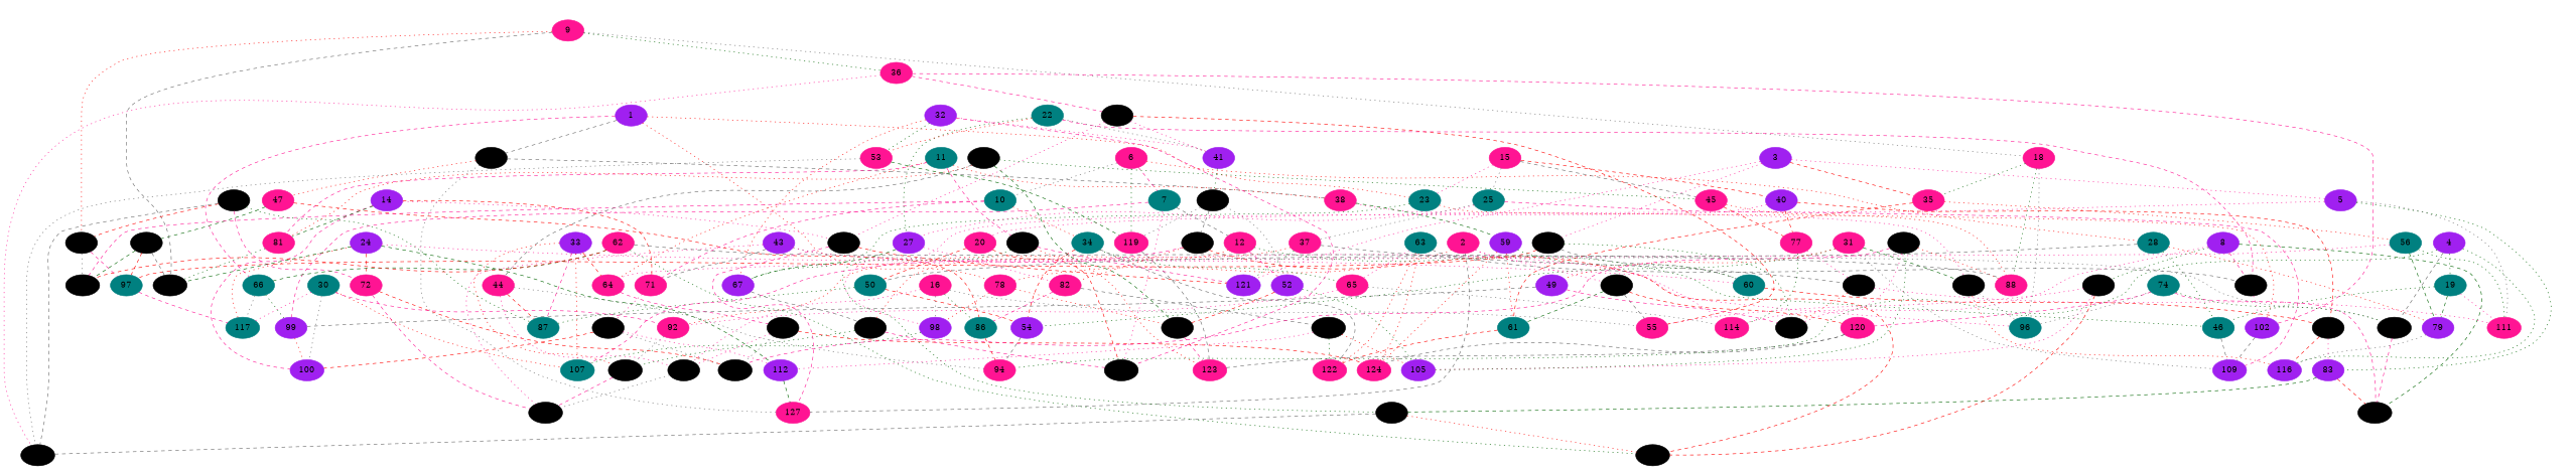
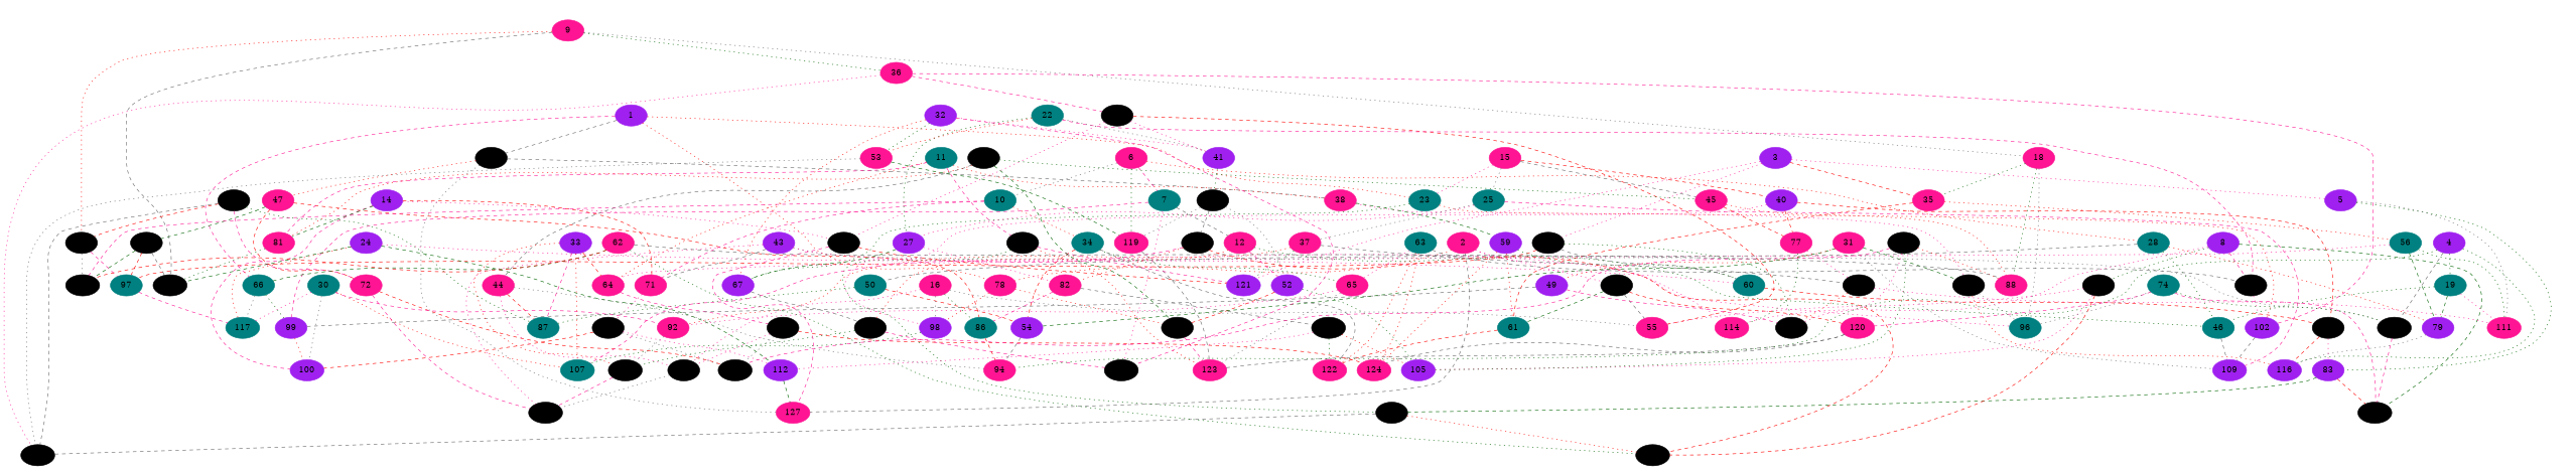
  graph {
    node [color=deeppink style=filled]
    edge [color=deeppink style=dotted]
    1 [color=purple]
    23 [color=teal]
    26 [color=black]
    66 [color=teal]
    78
    67 [color=purple]
    102 [color=purple]
    127
    38
    47
    99 [color=purple]
    117 [color=teal]
    98 [color=purple]
    80 [color=black]
    2
    29 [color=black]
    114
    55
    61 [color=teal]
    120
    3 [color=purple]
    5 [color=purple]
    17 [color=black]
    35
    121 [color=purple]
-   20
    83 [color=purple]
    111
    60 [color=teal]
    95 [color=black]
    97 [color=teal]
    56 [color=teal]
    4 [color=purple]
    19 [color=teal]
    94
    104 [color=black]
    116 [color=purple]
    46 [color=teal]
    79 [color=purple]
    113 [color=black]
    110 [color=black]
    50 [color=teal]
    84 [color=black]
    7 [color=teal]
    6
    10 [color=teal]
    28 [color=teal]
    119
    12
    34 [color=teal]
    71
    108 [color=black]
    123
    52 [color=purple]
    75 [color=black]
    100 [color=purple]
    8 [color=purple]
    48 [color=black]
    76 [color=black]
    105 [color=purple]
    118 [color=black]
    9
    18
    36
    70 [color=black]
    125 [color=black]
    88
    96 [color=teal]
    115 [color=black]
    39 [color=black]
    54 [color=purple]
    65
    122
    85 [color=black]
    11 [color=teal]
    64
    69 [color=black]
    81
    93 [color=black]
    59 [color=purple]
    89 [color=black]
    109 [color=purple]
    106 [color=black]
    13 [color=black]
    72
    87 [color=teal]
    126 [color=black]
    103 [color=black]
    14 [color=purple]
    58 [color=black]
    15
    25 [color=teal]
    40 [color=purple]
    45
    27 [color=purple]
    37
    68 [color=black]
    77
    16
    86 [color=teal]
    90 [color=black]
    107 [color=teal]
    49 [color=purple]
    21 [color=black]
    44
    22 [color=teal]
    41 [color=purple]
    53
    82
    42 [color=black]
    24 [color=purple]
    112 [color=purple]
    92
    91 [color=black]
    51 [color=black]
    101 [color=black]
    124
    30 [color=teal]
    31
    32 [color=purple]
    33 [color=purple]
    73 [color=black]
    43 [color=purple]
    57 [color=black]
    62
    63 [color=teal]
    74 [color=teal]
    1 -- 23 [color=red]
    1 -- 26 [color=gray40 style=dashed]
    1 -- 66 [style=dashed]
    1 -- 78 [color=red]
    23 -- 67 [color=darkgreen]
    23 -- 102 [color=red]
    26 -- 127 [color=gray40]
    26 -- 38 [color=gray40 style=dashed]
    26 -- 47 [color=red]
    66 -- 99 [color=darkgreen]
    66 -- 117 [color=gray40]
    78 -- 98 [color=red]
    78 -- 80 [color=red]
    67 -- 75 [color=gray40 style=dashed]
    102 -- 109 [color=gray40 style=dashed]
    38 -- 93
    38 -- 59 [color=darkgreen style=dashed]
-   24 -- 72 [color=red style=dashed]
+   47 -- 72 [color=red style=dashed]
    47 -- 86 [color=red style=dashed]
    47 -- 51 [color=darkgreen style=dashed]
    99 -- 100 [color=red]
    98 -- 107 [color=darkgreen]
    80 -- 123 [style=dashed]
    2 -- 78 [color=red]
    2 -- 127 [color=gray40 style=dashed]
    2 -- 29
    2 -- 114
    29 -- 55 [color=gray40 style=dashed]
    29 -- 61 [color=darkgreen style=dashed]
    29 -- 120 [color=red style=dashed]
    61 -- 122 [color=red style=dashed]
    120 -- 123 [color=gray40 style=dashed]
    120 -- 124 [color=gray40 style=dashed]
    3 -- 5
    3 -- 17
    3 -- 35 [color=red style=dashed]
    3 -- 121
-   5 -- 20
    5 -- 83 [color=darkgreen]
    5 -- 111 [color=gray40]
    17 -- 60 [color=gray40 style=dashed]
    17 -- 95 [color=darkgreen]
    17 -- 97 [color=red style=dashed]
    35 -- 61 [color=red style=dashed]
    35 -- 56 [color=red]
-   20 -- 110 [color=red style=dashed]
-   20 -- 50 [color=red style=dashed]
    83 -- 113 [color=red style=dashed]
    83 -- 84 [color=darkgreen style=dashed]
    60 -- 68 [color=red style=dashed]
    97 -- 117 [style=dashed]
    56 -- 111 [color=darkgreen]
    56 -- 79 [color=darkgreen style=dashed]
    56 -- 64
    4 -- 19 [color=darkgreen]
    4 -- 94 [color=darkgreen]
    4 -- 104 [color=gray40 style=dashed]
    4 -- 116 [color=darkgreen]
    19 -- 111
    19 -- 46 [color=darkgreen]
    19 -- 79 [color=darkgreen style=dashed]
    104 -- 113 [style=dashed]
    46 -- 109 [color=gray40 style=dashed]
    79 -- 116 [color=gray40]
    50 -- 54 [color=red style=dashed]
    50 -- 87 [color=darkgreen]
    84 -- 118 [color=red]
    84 -- 115 [color=gray40 style=dashed]
    7 -- 99 [style=dashed]
    7 -- 110
    7 -- 12 [color=gray40 style=dashed]
    6 -- 7 [style=dashed]
    6 -- 10 [color=gray40]
    6 -- 28 [color=red]
    6 -- 119 [color=darkgreen]
    10 -- 34 [color=red]
    10 -- 71 [style=dashed]
    10 -- 108 [style=dashed]
    28 -- 46 [color=darkgreen]
    28 -- 79 [color=red]
    28 -- 50 [color=gray40 style=dashed]
    119 -- 123 [color=gray40 style=dashed]
    12 -- 46 [color=darkgreen]
    12 -- 52 [style=dashed]
    12 -- 75 [color=red]
    34 -- 54 [color=red style=dashed]
    34 -- 65 [color=darkgreen]
    34 -- 122 [color=gray40 style=dashed]
    71 -- 85
    52 -- 80 [color=red style=dashed]
    52 -- 105 [color=darkgreen]
    75 -- 110 [style=dashed]
    75 -- 106 [color=darkgreen]
    8 -- 114
    8 -- 113 [color=darkgreen style=dashed]
    8 -- 48 [color=darkgreen]
    8 -- 76 [style=dashed]
    48 -- 55
    48 -- 105
    48 -- 118 [color=red style=dashed]
    76 -- 102
    9 -- 18 [color=gray40]
    9 -- 36 [color=darkgreen]
    9 -- 70 [color=red]
    9 -- 125 [color=gray40 style=dashed]
    18 -- 35 [color=darkgreen]
    18 -- 88 [color=darkgreen]
    18 -- 96 [color=gray40]
    36 -- 102 [style=dashed]
    36 -- 115
    36 -- 39 [style=dashed]
    70 -- 97 [style=dashed]
    70 -- 108 [color=gray40]
    39 -- 55 [color=red style=dashed]
    39 -- 58
    39 -- 41
    54 -- 94 [color=gray40 style=dashed]
-   65 -- 114 [color=gray40]
+   65 -- 123 [color=gray40]
    65 -- 92
    85 -- 100 [color=red style=dashed]
    85 -- 103 [color=gray40]
    85 -- 112
    11 -- 38 [color=red]
    11 -- 64 [color=red]
    11 -- 69 [style=dashed]
    11 -- 81 [style=dashed]
    64 -- 89 [style=dashed]
    69 -- 121 [style=dashed]
    69 -- 84 [color=darkgreen]
    69 -- 123 [color=red]
    81 -- 125 [color=darkgreen]
    93 -- 116 [color=red]
    93 -- 96 [color=gray40]
    59 -- 61 [color=red]
    59 -- 60 [color=darkgreen]
    59 -- 124 [color=red]
    89 -- 103 [color=gray40]
    89 -- 90
    89 -- 124 [color=red style=dashed]
    106 -- 126 [style=dashed]
    13 -- 70 [color=red style=dashed]
    13 -- 115 [color=gray40 style=dashed]
    13 -- 72 [style=dashed]
    13 -- 87 [color=darkgreen]
    72 -- 126 [style=dashed]
    72 -- 103 [color=red style=dashed]
    14 -- 71 [color=red style=dashed]
    14 -- 100 [style=dashed]
    14 -- 81 [color=darkgreen style=dashed]
    14 -- 58
    58 -- 127 [style=dashed]
    58 -- 121 [color=red style=dashed]
    15 -- 23
    15 -- 25 [color=gray40]
    15 -- 40 [color=red style=dashed]
    15 -- 45 [color=gray40 style=dashed]
    25 -- 109 [style=dashed]
    25 -- 27
    25 -- 37 [color=gray40]
    40 -- 98
    40 -- 68 [color=red style=dashed]
    40 -- 77 [color=red style=dashed]
    45 -- 88 [color=red]
    45 -- 77 [color=red style=dashed]
    27 -- 67 [color=darkgreen style=dashed]
    27 -- 82
    37 -- 121 [color=darkgreen]
    37 -- 92 [color=red]
    37 -- 91 [color=gray40 style=dashed]
    68 -- 83
    68 -- 116 [color=red style=dashed]
    77 -- 114 [color=darkgreen]
    77 -- 91
    16 -- 98 [color=gray40]
    16 -- 55 [color=gray40]
    16 -- 86 [color=darkgreen]
    16 -- 90
    86 -- 94 [color=red style=dashed]
    90 -- 126 [color=gray40]
    49 -- 99 [color=gray40 style=dashed]
    49 -- 95 [style=dashed]
    21 -- 80 [color=darkgreen style=dashed]
    21 -- 81 [color=red]
    21 -- 45 [color=darkgreen]
    21 -- 44 [color=gray40 style=dashed]
    44 -- 94 [color=gray40]
    44 -- 87 [color=red style=dashed]
    44 -- 90
    22 -- 76 [style=dashed]
    22 -- 27 [color=darkgreen]
    22 -- 41 [color=gray40]
    22 -- 53 [color=red]
    41 -- 42 [color=darkgreen]
    53 -- 119 [color=darkgreen style=dashed]
    53 -- 115 [color=gray40]
    82 -- 86 [style=dashed]
    82 -- 101 [color=gray40 style=dashed]
    42 -- 119 [color=gray40]
    42 -- 52 [color=gray40]
    42 -- 73 [color=gray40 style=dashed]
    24 -- 117 [color=red]
    24 -- 60
    24 -- 125 [color=darkgreen style=dashed]
    24 -- 112 [color=darkgreen style=dashed]
    112 -- 127 [color=darkgreen style=dashed]
    92 -- 106 [color=gray40]
    91 -- 111
    91 -- 95 [color=red]
    51 -- 97 [color=red style=dashed]
    51 -- 108 [color=darkgreen style=dashed]
    51 -- 125 [color=gray40 style=dashed]
    101 -- 105 [color=red]
    101 -- 122 [color=darkgreen]
    101 -- 112
    30 -- 117
    30 -- 100 [color=gray40]
    30 -- 107 [color=red]
    30 -- 92 [style=dashed]
-   31 -- 54 [color=darkgreen]
+   31 -- 54 [color=darkgreen style=dashed]
    31 -- 93 [color=darkgreen style=dashed]
    31 -- 109 [color=gray40]
    31 -- 49 [color=red]
    32 -- 67 [color=red]
    32 -- 110 [style=dashed]
    32 -- 41
    32 -- 53 [color=darkgreen]
    33 -- 64 [color=red style=dashed]
    33 -- 106 [color=red]
    33 -- 87 [style=dashed]
    33 -- 107 [color=red]
    73 -- 118 [color=red style=dashed]
    73 -- 107 [style=dashed]
    73 -- 82 [color=red]
    43 -- 104 [color=gray40]
    43 -- 71 [color=gray40 style=dashed]
    43 -- 96
    43 -- 126
    57 -- 95
    57 -- 105 [color=darkgreen]
    57 -- 88 [color=red]
    57 -- 103 [style=dashed]
    62 -- 66 [color=darkgreen style=dashed]
    62 -- 108 [color=red style=dashed]
    62 -- 118 [color=darkgreen]
    62 -- 88 [color=gray40 style=dashed]
    63 -- 76 [color=gray40 style=dashed]
    63 -- 65
    63 -- 122 [color=red]
    63 -- 124 [color=red]
    74 -- 120 [style=dashed]
    74 -- 104 [color=darkgreen]
    74 -- 113 [style=dashed]
    74 -- 96 [color=gray40]
  }
